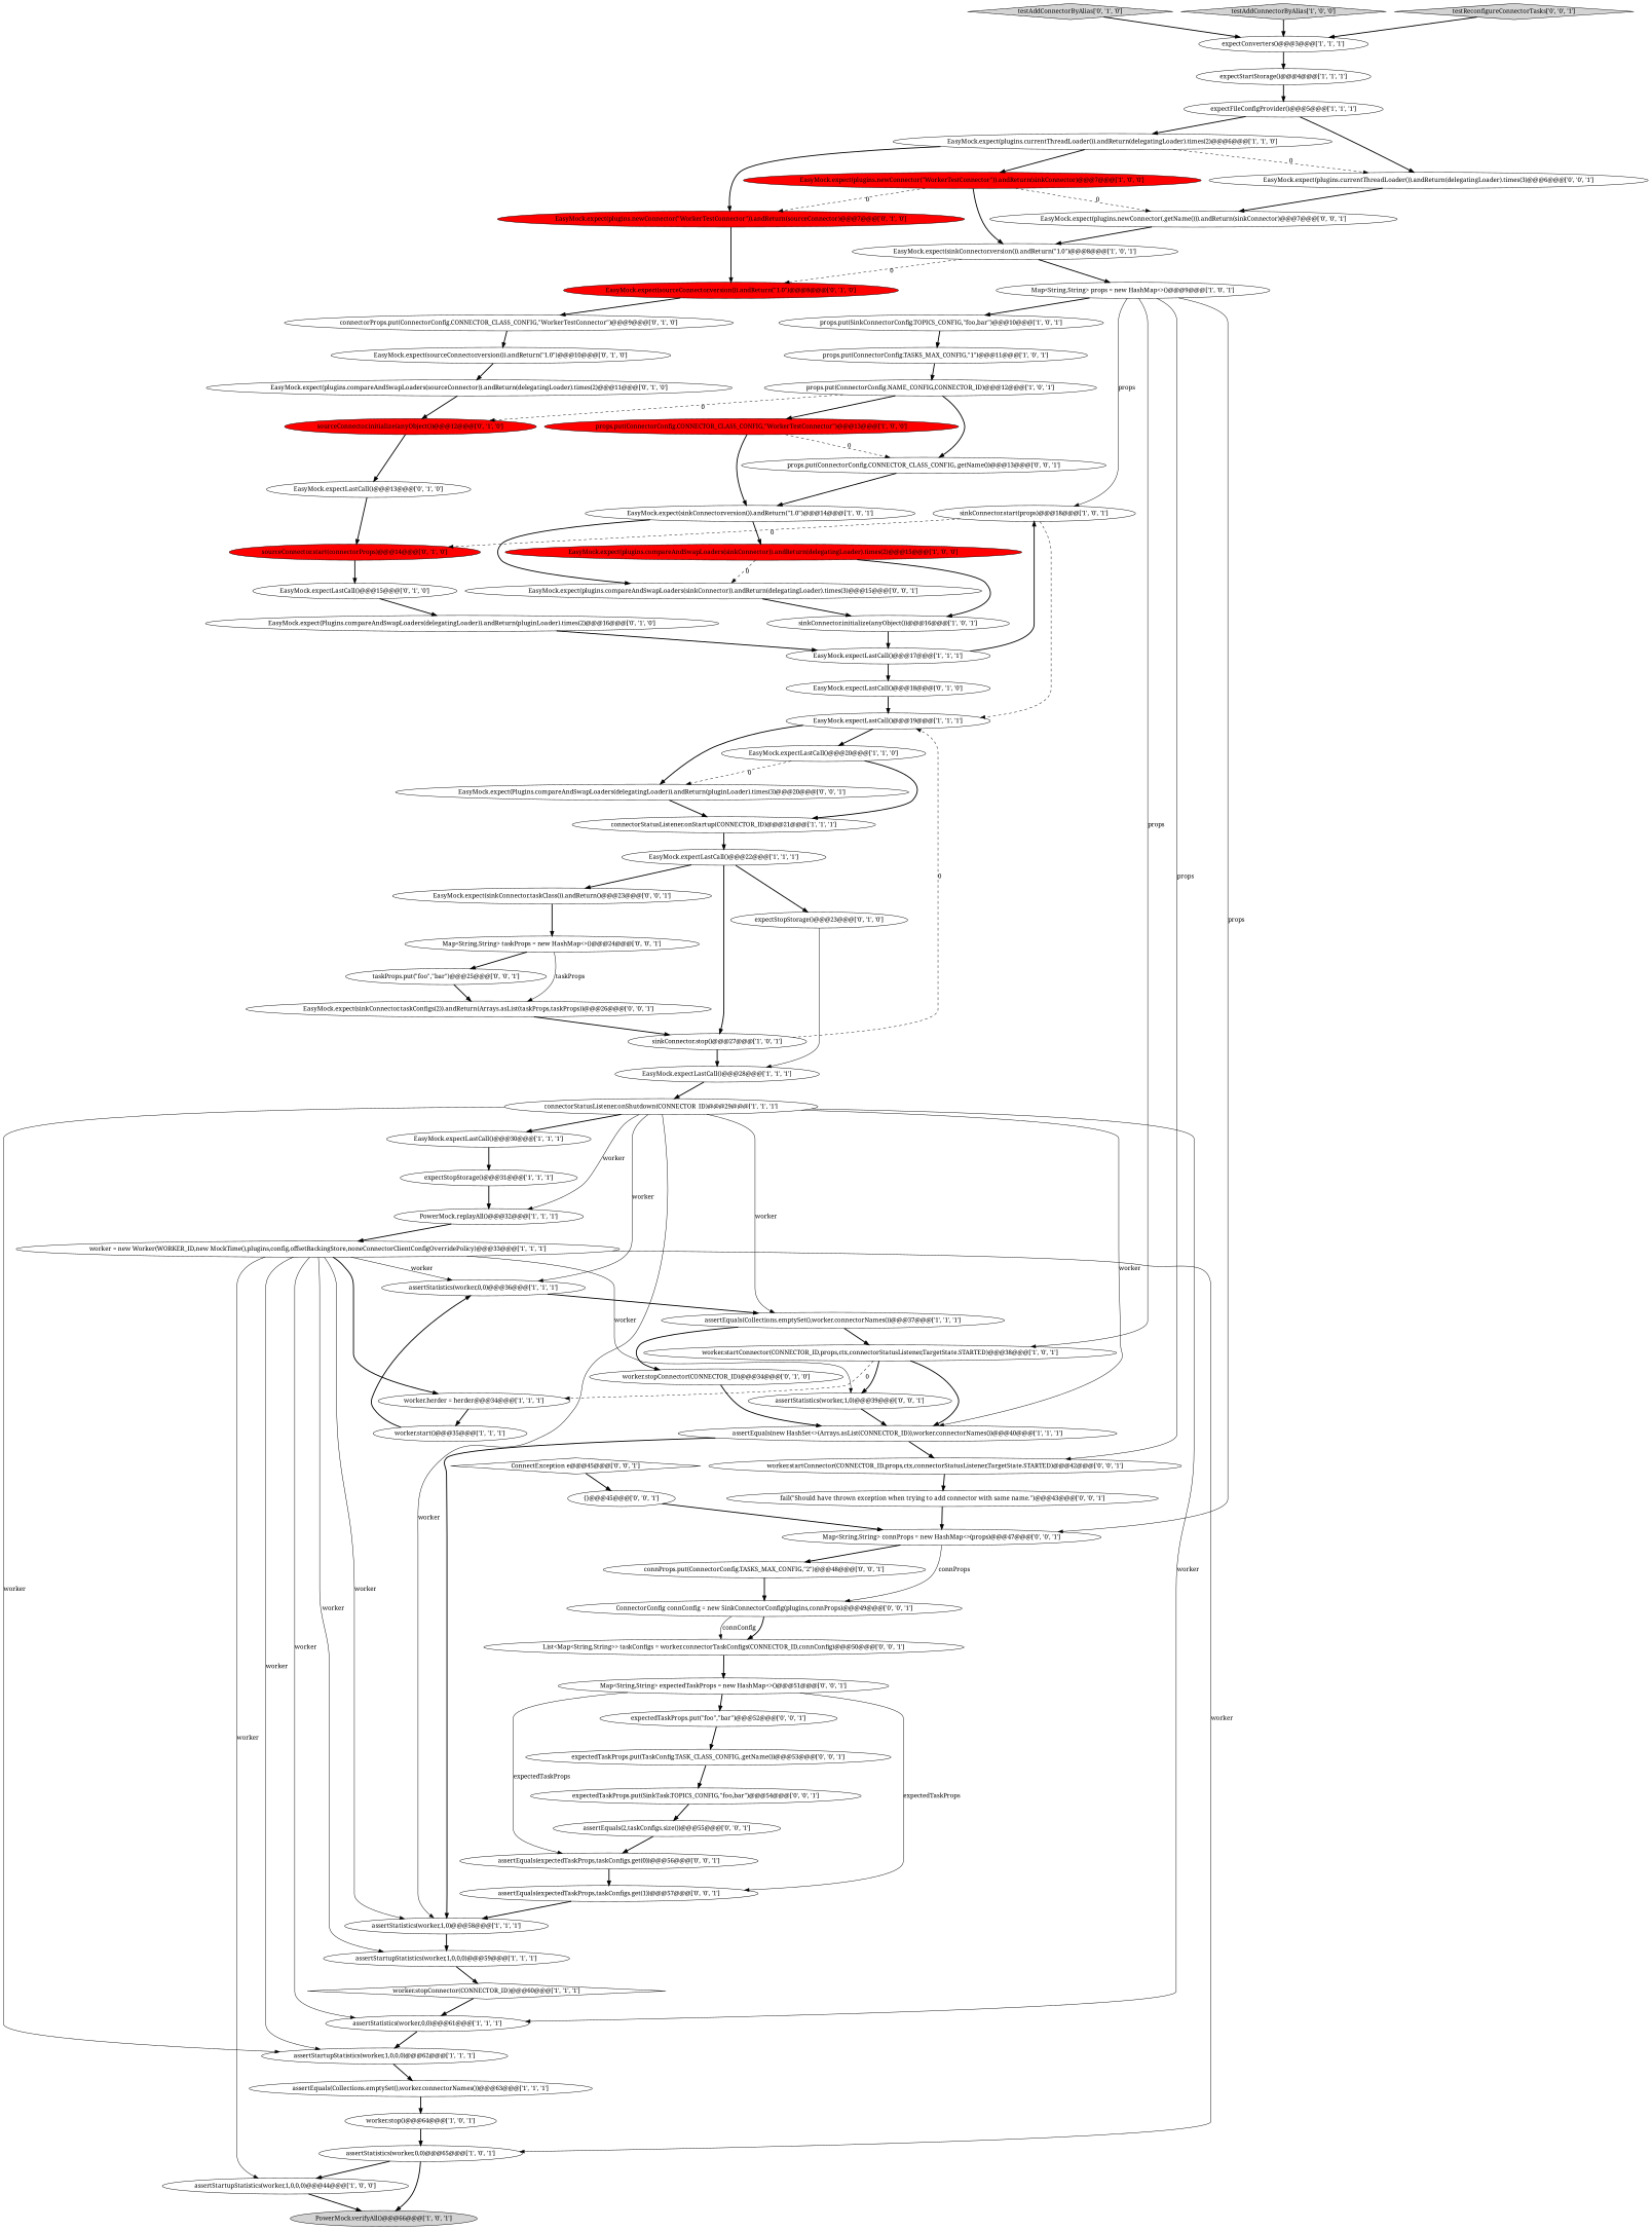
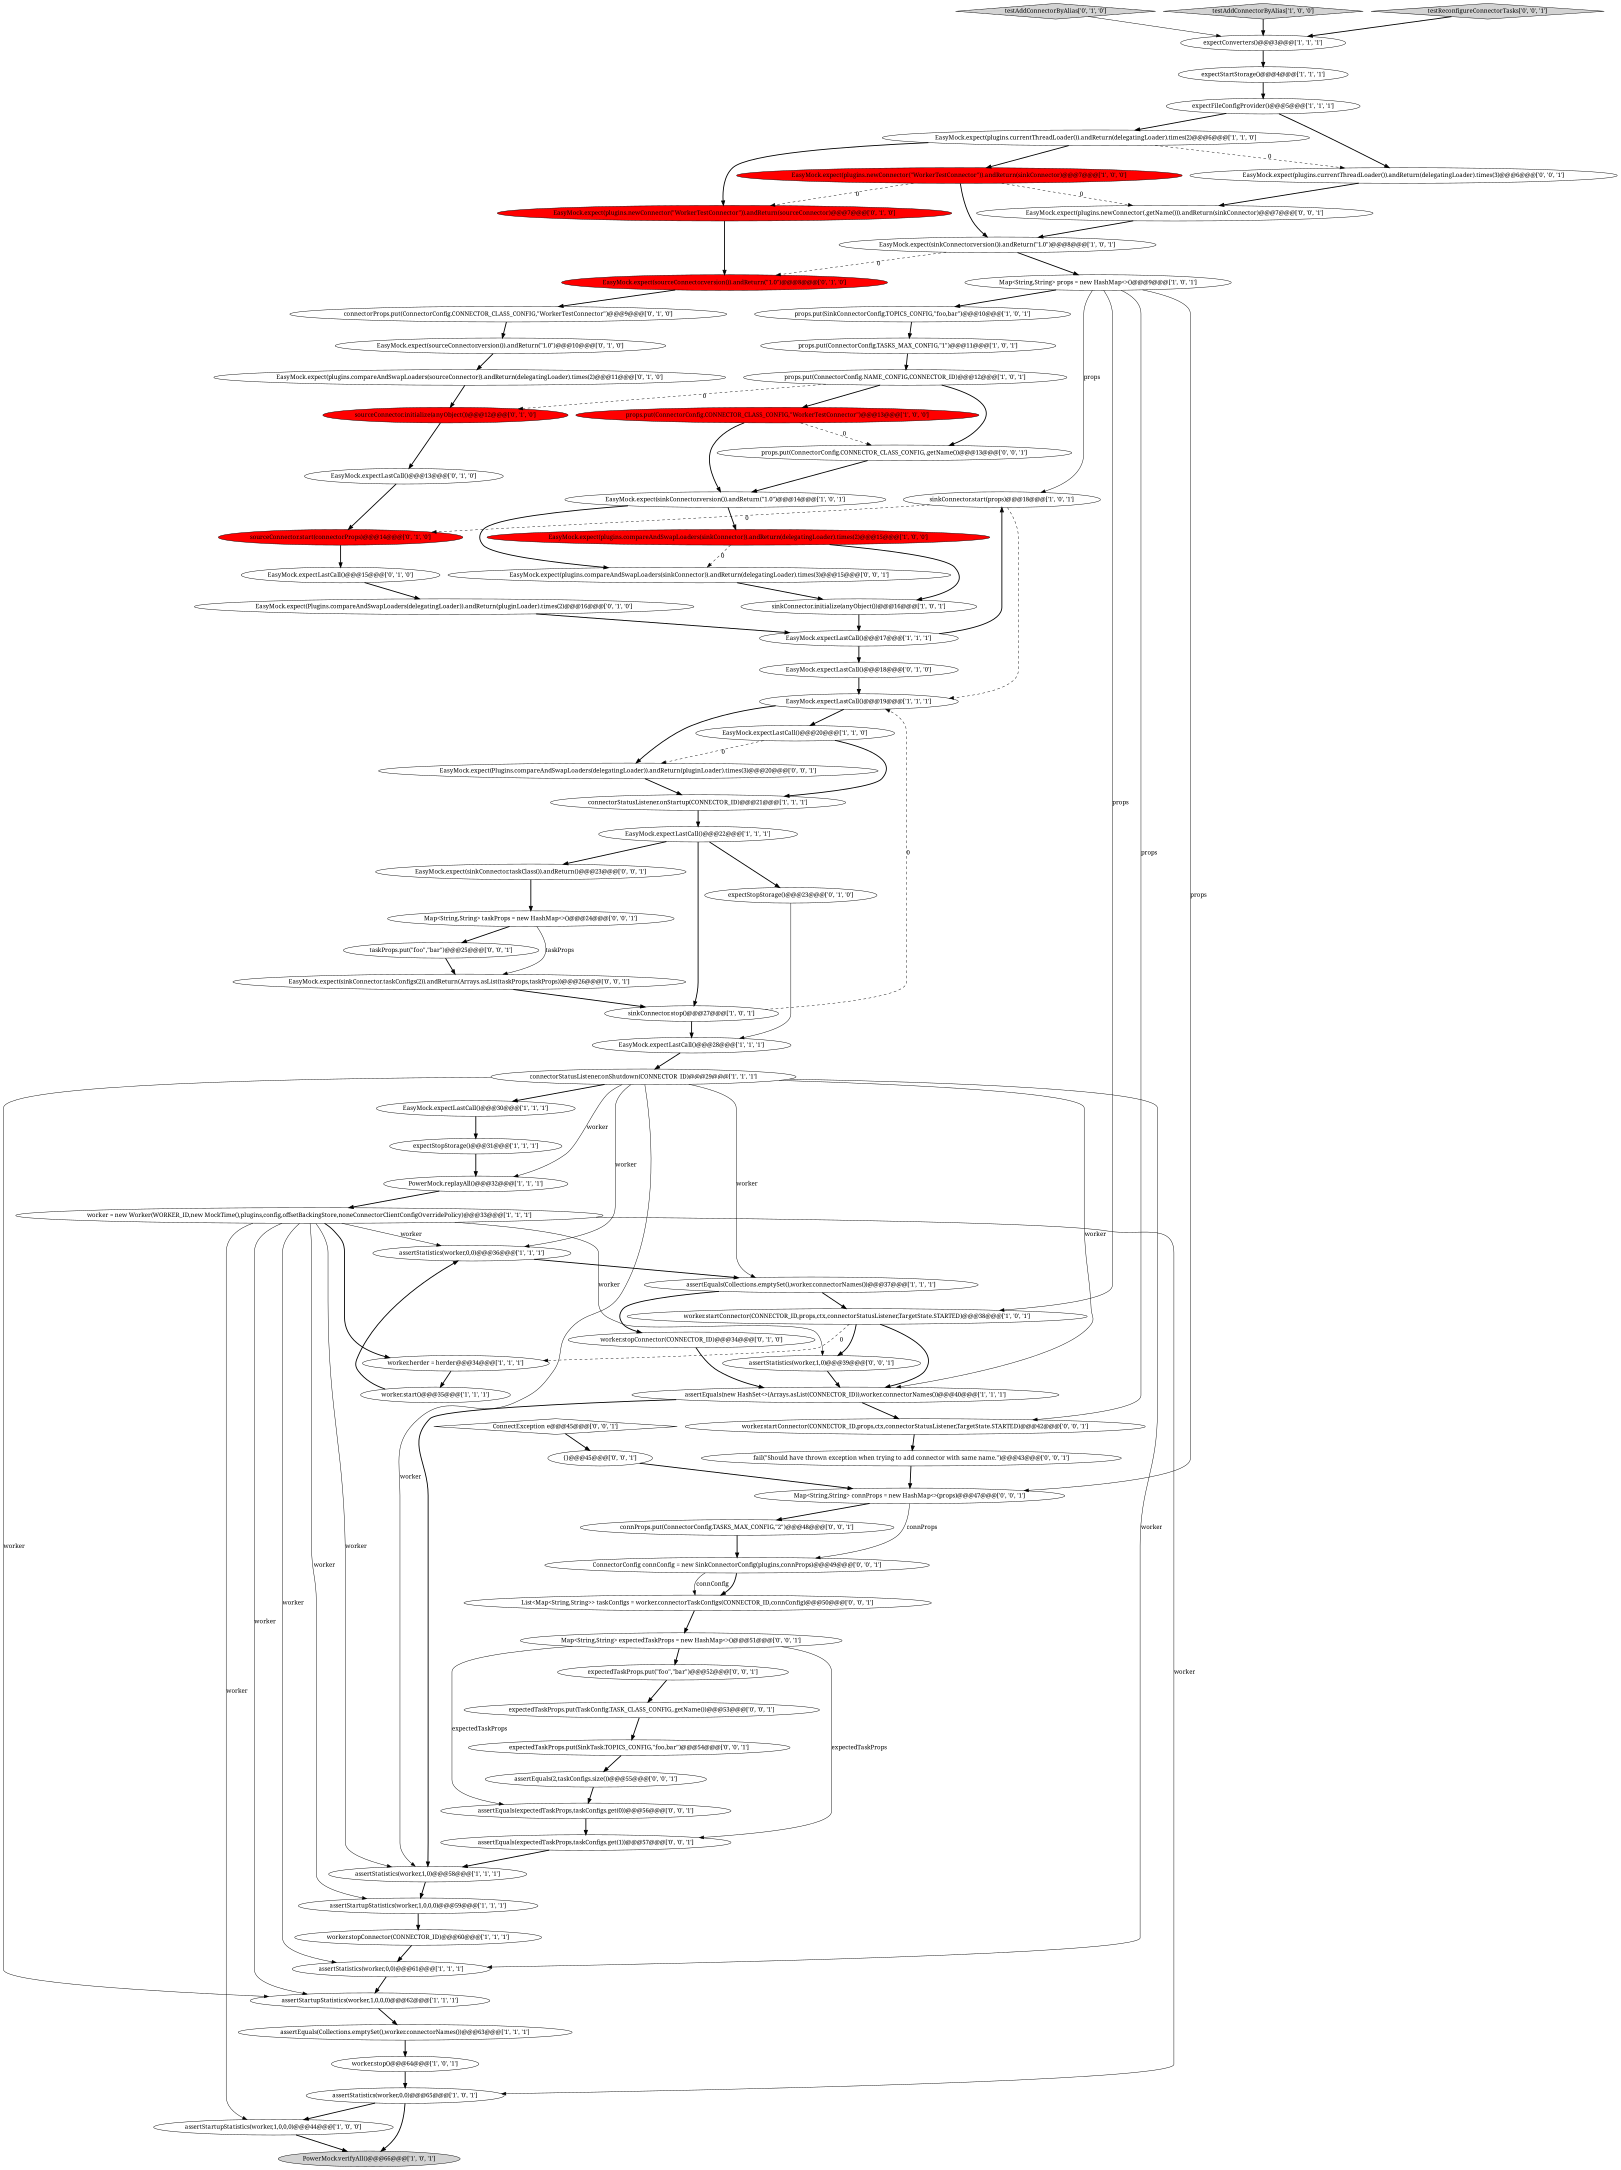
  digraph {
    fontname="Noto Serif"
    node [fillcolor=white fontname="Noto Serif" shape=ellipse style=filled]
    edge [fontname="Noto Serif" style=bold]
    n1 [label="expectStopStorage()@@@23@@@['0', '1', '0']"]
    n2 [label="EasyMock.expectLastCall()@@@28@@@['1', '1', '1']"]
    n3 [label="connectorStatusListener.onShutdown(CONNECTOR_ID)@@@29@@@['1', '1', '1']"]
    n4 [label="EasyMock.expect(plugins.newConnector(.getName())).andReturn(sinkConnector)@@@7@@@['0', '0', '1']"]
    n5 [label="EasyMock.expect(sinkConnector.version()).andReturn(\"1.0\")@@@8@@@['1', '0', '1']"]
    n6 [fillcolor=red label="EasyMock.expect(sourceConnector.version()).andReturn(\"1.0\")@@@8@@@['0', '1', '0']"]
    n7 [label="Map<String,String> props = new HashMap<>()@@@9@@@['1', '0', '1']"]
    n8 [label="worker.startConnector(CONNECTOR_ID,props,ctx,connectorStatusListener,TargetState.STARTED)@@@42@@@['0', '0', '1']"]
    n9 [label="fail(\"Should have thrown exception when trying to add connector with same name.\")@@@43@@@['0', '0', '1']"]
    n10 [label="Map<String,String> connProps = new HashMap<>(props)@@@47@@@['0', '0', '1']"]
    n11 [label="props.put(ConnectorConfig.NAME_CONFIG,CONNECTOR_ID)@@@12@@@['1', '0', '1']"]
    n12 [fillcolor=red label="sourceConnector.initialize(anyObject())@@@12@@@['0', '1', '0']"]
    n13 [label="props.put(ConnectorConfig.CONNECTOR_CLASS_CONFIG,.getName())@@@13@@@['0', '0', '1']"]
    n14 [fillcolor=red label="props.put(ConnectorConfig.CONNECTOR_CLASS_CONFIG,\"WorkerTestConnector\")@@@13@@@['1', '0', '0']"]
    n15 [label="EasyMock.expectLastCall()@@@13@@@['0', '1', '0']"]
    n16 [label="EasyMock.expect(sinkConnector.version()).andReturn(\"1.0\")@@@14@@@['1', '0', '1']"]
    n17 [label="worker.start()@@@35@@@['1', '1', '1']"]
    n18 [label="assertStatistics(worker,0,0)@@@36@@@['1', '1', '1']"]
    n19 [label="assertEquals(Collections.emptySet(),worker.connectorNames())@@@37@@@['1', '1', '1']"]
    n20 [label="assertStatistics(worker,0,0)@@@61@@@['1', '1', '1']"]
    n21 [label="assertStartupStatistics(worker,1,0,0,0)@@@62@@@['1', '1', '1']"]
    n22 [label="assertEquals(Collections.emptySet(),worker.connectorNames())@@@63@@@['1', '1', '1']"]
    n23 [fillcolor=red label="sourceConnector.start(connectorProps)@@@14@@@['0', '1', '0']"]
    n24 [label="EasyMock.expect(plugins.currentThreadLoader()).andReturn(delegatingLoader).times(3)@@@6@@@['0', '0', '1']"]
    n25 [label="worker.stopConnector(CONNECTOR_ID)@@@34@@@['0', '1', '0']"]
    n26 [label="assertEquals(new HashSet<>(Arrays.asList(CONNECTOR_ID)),worker.connectorNames())@@@40@@@['1', '1', '1']"]
    n27 [label="assertStatistics(worker,1,0)@@@58@@@['1', '1', '1']"]
    n28 [label="EasyMock.expectLastCall()@@@17@@@['1', '1', '1']"]
    n29 [label="EasyMock.expectLastCall()@@@18@@@['0', '1', '0']"]
    n30 [label="sinkConnector.start(props)@@@18@@@['1', '0', '1']"]
    n31 [label="EasyMock.expectLastCall()@@@19@@@['1', '1', '1']"]
    n32 [label="EasyMock.expectLastCall()@@@20@@@['1', '1', '0']"]
    n33 [label="connectorStatusListener.onStartup(CONNECTOR_ID)@@@21@@@['1', '1', '1']"]
    n34 [label="EasyMock.expect(Plugins.compareAndSwapLoaders(delegatingLoader)).andReturn(pluginLoader).times(3)@@@20@@@['0', '0', '1']"]
    n35 [label="EasyMock.expectLastCall()@@@22@@@['1', '1', '1']"]
    n36 [label="EasyMock.expectLastCall()@@@15@@@['0', '1', '0']"]
    n37 [label="EasyMock.expect(Plugins.compareAndSwapLoaders(delegatingLoader)).andReturn(pluginLoader).times(2)@@@16@@@['0', '1', '0']"]
    n38 [label="sinkConnector.stop()@@@27@@@['1', '0', '1']"]
-   n39 [label="worker.stopConnector(CONNECTOR_ID)@@@60@@@['1', '1', '1']" shape=diamond]
+   n39 [label="worker.stopConnector(CONNECTOR_ID)@@@60@@@['1', '1', '1']"]
    n40 [label="assertEquals(2,taskConfigs.size())@@@55@@@['0', '0', '1']"]
    n41 [label="assertEquals(expectedTaskProps,taskConfigs.get(0))@@@56@@@['0', '0', '1']"]
    n42 [label="assertEquals(expectedTaskProps,taskConfigs.get(1))@@@57@@@['0', '0', '1']"]
    n43 [label="worker.stop()@@@64@@@['1', '0', '1']"]
    n44 [label="assertStatistics(worker,0,0)@@@65@@@['1', '0', '1']"]
    n45 [label="assertStartupStatistics(worker,1,0,0,0)@@@44@@@['1', '0', '0']"]
    n46 [fillcolor=lightgray label="PowerMock.verifyAll()@@@66@@@['1', '0', '1']"]
    n47 [label="EasyMock.expect(sourceConnector.version()).andReturn(\"1.0\")@@@10@@@['0', '1', '0']"]
    n48 [label="EasyMock.expect(plugins.compareAndSwapLoaders(sourceConnector)).andReturn(delegatingLoader).times(2)@@@11@@@['0', '1', '0']"]
    n49 [label="ConnectorConfig connConfig = new SinkConnectorConfig(plugins,connProps)@@@49@@@['0', '0', '1']"]
    n50 [label="List<Map<String,String>> taskConfigs = worker.connectorTaskConfigs(CONNECTOR_ID,connConfig)@@@50@@@['0', '0', '1']"]
    n51 [label="Map<String,String> expectedTaskProps = new HashMap<>()@@@51@@@['0', '0', '1']"]
    n52 [label="worker = new Worker(WORKER_ID,new MockTime(),plugins,config,offsetBackingStore,noneConnectorClientConfigOverridePolicy)@@@33@@@['1', '1', '1']"]
    n53 [label="worker.herder = herder@@@34@@@['1', '1', '1']"]
    n54 [label="assertStatistics(worker,1,0)@@@39@@@['0', '0', '1']"]
    n55 [label="assertStartupStatistics(worker,1,0,0,0)@@@59@@@['1', '1', '1']"]
    n56 [label="props.put(ConnectorConfig.TASKS_MAX_CONFIG,\"1\")@@@11@@@['1', '0', '1']"]
    n57 [label="EasyMock.expect(plugins.currentThreadLoader()).andReturn(delegatingLoader).times(2)@@@6@@@['1', '1', '0']"]
    n58 [fillcolor=red label="EasyMock.expect(plugins.newConnector(\"WorkerTestConnector\")).andReturn(sinkConnector)@@@7@@@['1', '0', '0']"]
    n59 [fillcolor=red label="EasyMock.expect(plugins.newConnector(\"WorkerTestConnector\")).andReturn(sourceConnector)@@@7@@@['0', '1', '0']"]
    n60 [label="Map<String,String> taskProps = new HashMap<>()@@@24@@@['0', '0', '1']"]
    n61 [label="EasyMock.expect(sinkConnector.taskConfigs(2)).andReturn(Arrays.asList(taskProps,taskProps))@@@26@@@['0', '0', '1']"]
    n62 [label="taskProps.put(\"foo\",\"bar\")@@@25@@@['0', '0', '1']"]
    n63 [label="connProps.put(ConnectorConfig.TASKS_MAX_CONFIG,\"2\")@@@48@@@['0', '0', '1']"]
    n64 [label="{}@@@45@@@['0', '0', '1']"]
    n65 [label="expectedTaskProps.put(\"foo\",\"bar\")@@@52@@@['0', '0', '1']"]
    n66 [label="expectedTaskProps.put(TaskConfig.TASK_CLASS_CONFIG,.getName())@@@53@@@['0', '0', '1']"]
    n67 [label="expectedTaskProps.put(SinkTask.TOPICS_CONFIG,\"foo,bar\")@@@54@@@['0', '0', '1']"]
    n68 [fillcolor=red label="EasyMock.expect(plugins.compareAndSwapLoaders(sinkConnector)).andReturn(delegatingLoader).times(2)@@@15@@@['1', '0', '0']"]
    n69 [label="EasyMock.expect(plugins.compareAndSwapLoaders(sinkConnector)).andReturn(delegatingLoader).times(3)@@@15@@@['0', '0', '1']"]
    n70 [label="sinkConnector.initialize(anyObject())@@@16@@@['1', '0', '1']"]
    n71 [label="PowerMock.replayAll()@@@32@@@['1', '1', '1']"]
    n72 [label="connectorProps.put(ConnectorConfig.CONNECTOR_CLASS_CONFIG,\"WorkerTestConnector\")@@@9@@@['0', '1', '0']"]
    n73 [label="worker.startConnector(CONNECTOR_ID,props,ctx,connectorStatusListener,TargetState.STARTED)@@@38@@@['1', '0', '1']"]
    n74 [label="props.put(SinkConnectorConfig.TOPICS_CONFIG,\"foo,bar\")@@@10@@@['1', '0', '1']"]
    n75 [label="EasyMock.expect(sinkConnector.taskClass()).andReturn()@@@23@@@['0', '0', '1']"]
    n76 [label="EasyMock.expectLastCall()@@@30@@@['1', '1', '1']"]
    n77 [label="expectStopStorage()@@@31@@@['1', '1', '1']"]
    n78 [fillcolor=lightgray label="testAddConnectorByAlias['0', '1', '0']" shape=diamond]
    n79 [label="expectConverters()@@@3@@@['1', '1', '1']"]
    n80 [label="expectStartStorage()@@@4@@@['1', '1', '1']"]
    n81 [label="ConnectException e@@@45@@@['0', '0', '1']" shape=diamond]
    n82 [fillcolor=lightgray label="testAddConnectorByAlias['1', '0', '0']" shape=diamond]
    n83 [label="expectFileConfigProvider()@@@5@@@['1', '1', '1']"]
    n84 [fillcolor=lightgray label="testReconfigureConnectorTasks['0', '0', '1']" shape=diamond]
    n1 -> n2 [style=solid]
    n2 -> n3
    n3 -> n18 [label=worker style=solid]
    n3 -> n19 [label=worker style=solid]
    n3 -> n20 [label=worker style=solid]
    n3 -> n21 [label=worker style=solid]
    n3 -> n26 [label=worker style=solid]
    n3 -> n27 [label=worker style=solid]
    n3 -> n71 [label=worker style=solid]
    n3 -> n76
    n4 -> n5
    n5 -> n6 [label=0 style=dashed]
    n5 -> n7
    n6 -> n72
    n7 -> n8 [label=props style=solid]
    n7 -> n10 [label=props style=solid]
    n7 -> n30 [label=props style=solid]
    n7 -> n73 [label=props style=solid]
    n7 -> n74
    n8 -> n9
    n9 -> n10
    n10 -> n49 [label=connProps style=solid]
    n10 -> n63
    n11 -> n12 [label=0 style=dashed]
    n11 -> n13
    n11 -> n14
    n12 -> n15
    n13 -> n16
    n14 -> n13 [label=0 style=dashed]
    n14 -> n16
    n15 -> n23
    n16 -> n68
    n16 -> n69
    n17 -> n18
    n18 -> n19
    n19 -> n25
    n19 -> n73
    n20 -> n21
    n21 -> n22
    n22 -> n43
    n23 -> n36
    n24 -> n4
    n25 -> n26
    n26 -> n8
    n26 -> n27
    n27 -> n55
    n28 -> n29
    n28 -> n30
    n29 -> n31
    n30 -> n23 [label=0 style=dashed]
    n30 -> n31 [style=dashed]
    n31 -> n32
    n31 -> n34
    n32 -> n33
    n32 -> n34 [label=0 style=dashed]
    n33 -> n35
    n34 -> n33
    n35 -> n1
    n35 -> n38
    n35 -> n75
    n36 -> n37
    n37 -> n28
    n38 -> n2
    n38 -> n31 [label=0 style=dashed]
    n39 -> n20
    n40 -> n41
    n41 -> n42
    n42 -> n27
    n43 -> n44
    n44 -> n45
    n44 -> n46
    n45 -> n46
    n47 -> n48
    n48 -> n12
    n49 -> n50
    n49 -> n50 [label=connConfig style=solid]
    n50 -> n51
    n51 -> n41 [label=expectedTaskProps style=solid]
    n51 -> n42 [label=expectedTaskProps style=solid]
    n51 -> n65
    n52 -> n18 [label=worker style=solid]
    n52 -> n20 [label=worker style=solid]
    n52 -> n21 [label=worker style=solid]
    n52 -> n27 [label=worker style=solid]
    n52 -> n44 [label=worker style=solid]
    n52 -> n45 [label=worker style=solid]
    n52 -> n53
    n52 -> n54 [label=worker style=solid]
    n52 -> n55 [label=worker style=solid]
    n53 -> n17
    n54 -> n26
    n55 -> n39
    n56 -> n11
    n57 -> n24 [label=0 style=dashed]
    n57 -> n58
    n57 -> n59
    n58 -> n4 [label=0 style=dashed]
    n58 -> n5
    n58 -> n59 [label=0 style=dashed]
    n59 -> n6
    n60 -> n61 [label=taskProps style=solid]
    n60 -> n62
    n61 -> n38
    n62 -> n61
    n63 -> n49
    n64 -> n10
    n65 -> n66
    n66 -> n67
    n67 -> n40
    n68 -> n69 [label=0 style=dashed]
    n68 -> n70
    n69 -> n70
    n70 -> n28
    n71 -> n52
    n72 -> n47
    n73 -> n26
    n73 -> n53 [label=0 style=dashed]
    n73 -> n54
    n74 -> n56
    n75 -> n60
    n76 -> n77
    n77 -> n71
-   n78 -> n79
+   n78 -> n79 [style=solid]
    n79 -> n80
    n80 -> n83
    n81 -> n64
    n82 -> n79
    n83 -> n24
    n83 -> n57
    n84 -> n79
  }
